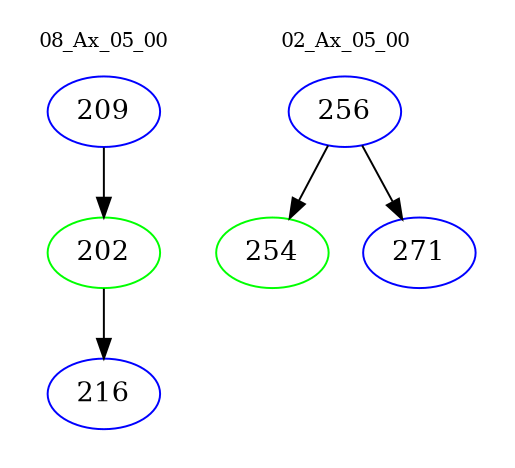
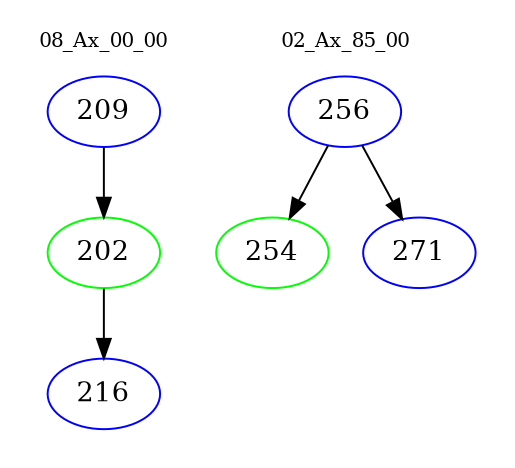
  digraph {
    node [color=blue]
    edge [color=black]
    n1 [label=209]
    n2 [color=green label=202]
    n3 [label=216]
    n4 [label=256]
    n5 [color=green label=254]
    n6 [label=271]
    subgraph cluster_1 {
      color=white
      fontsize=10
-     label="08_Ax_05_00"
+     label="08_Ax_00_00"
      n1
      n2
      n3
    }
    subgraph cluster_2 {
      color=white
      fontsize=10
-     label="02_Ax_05_00"
+     label="02_Ax_85_00"
      n4
      n5
      n6
    }
    n1 -> n2
    n2 -> n3
    n4 -> n5
    n4 -> n6
  }
